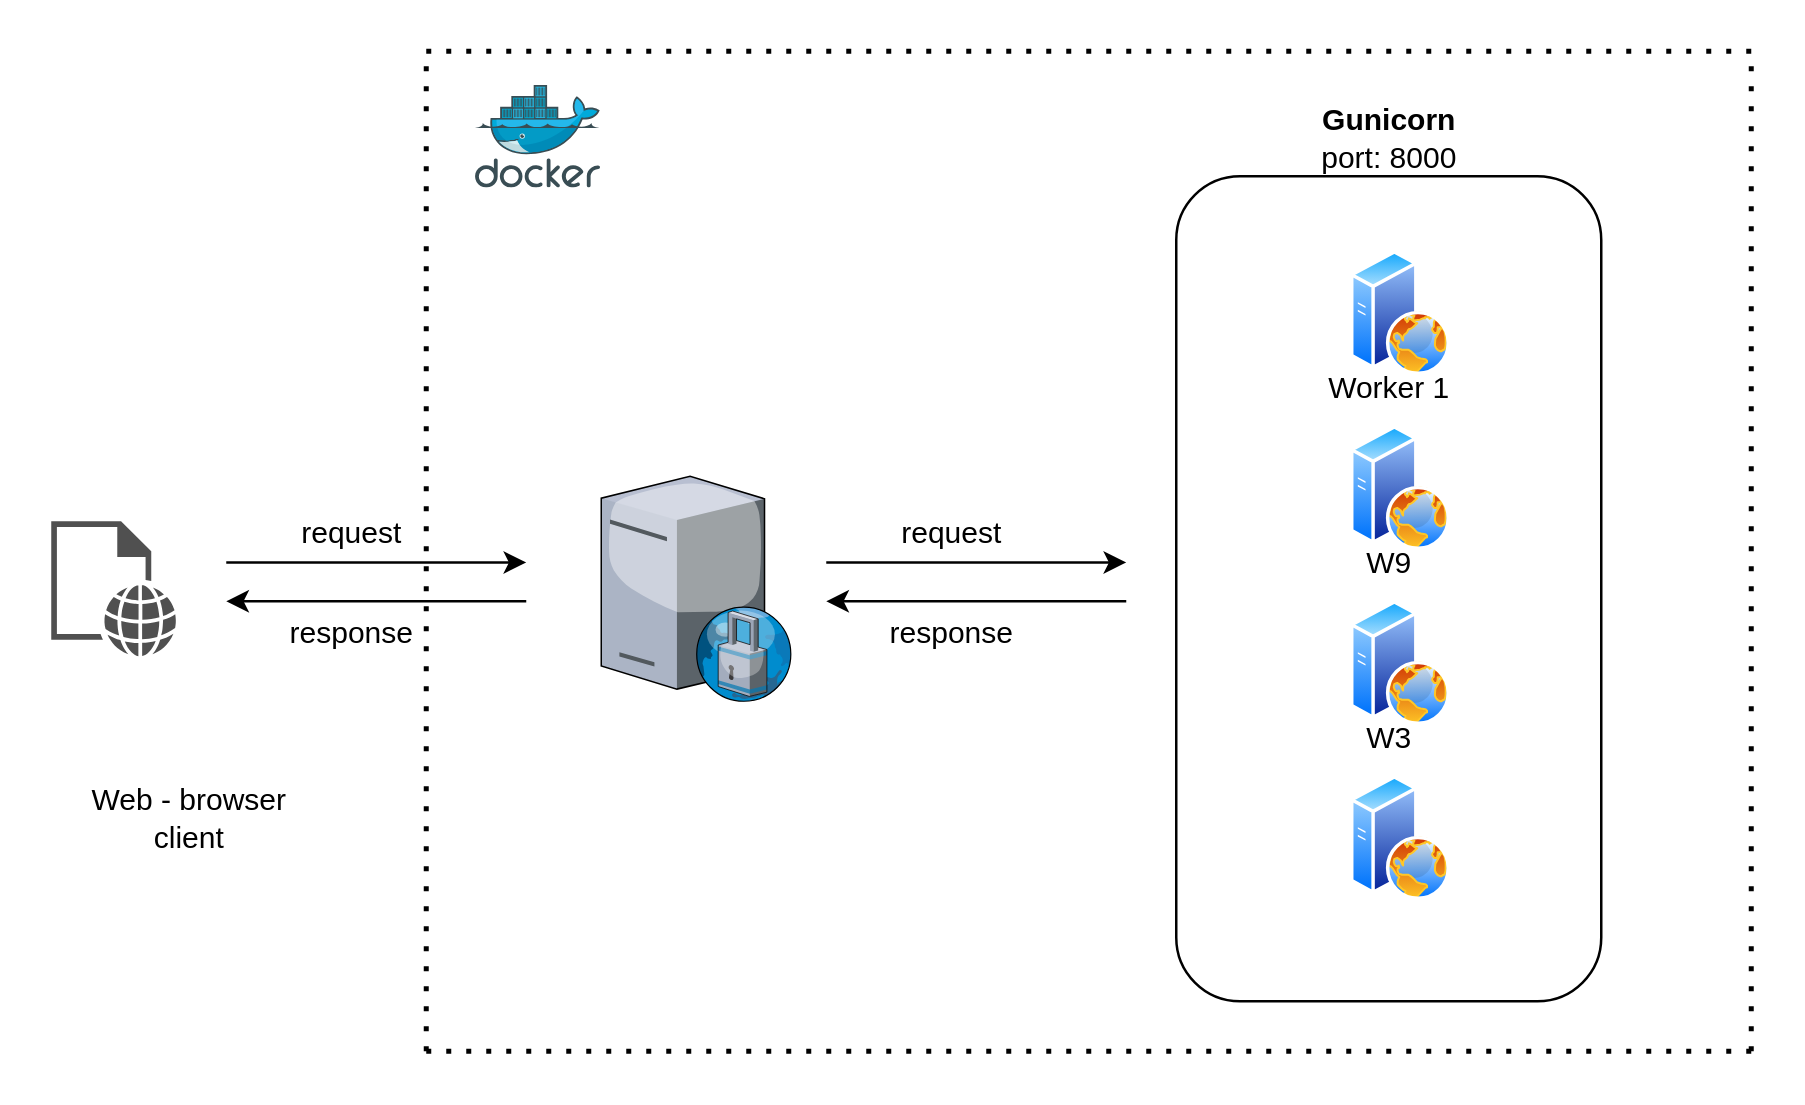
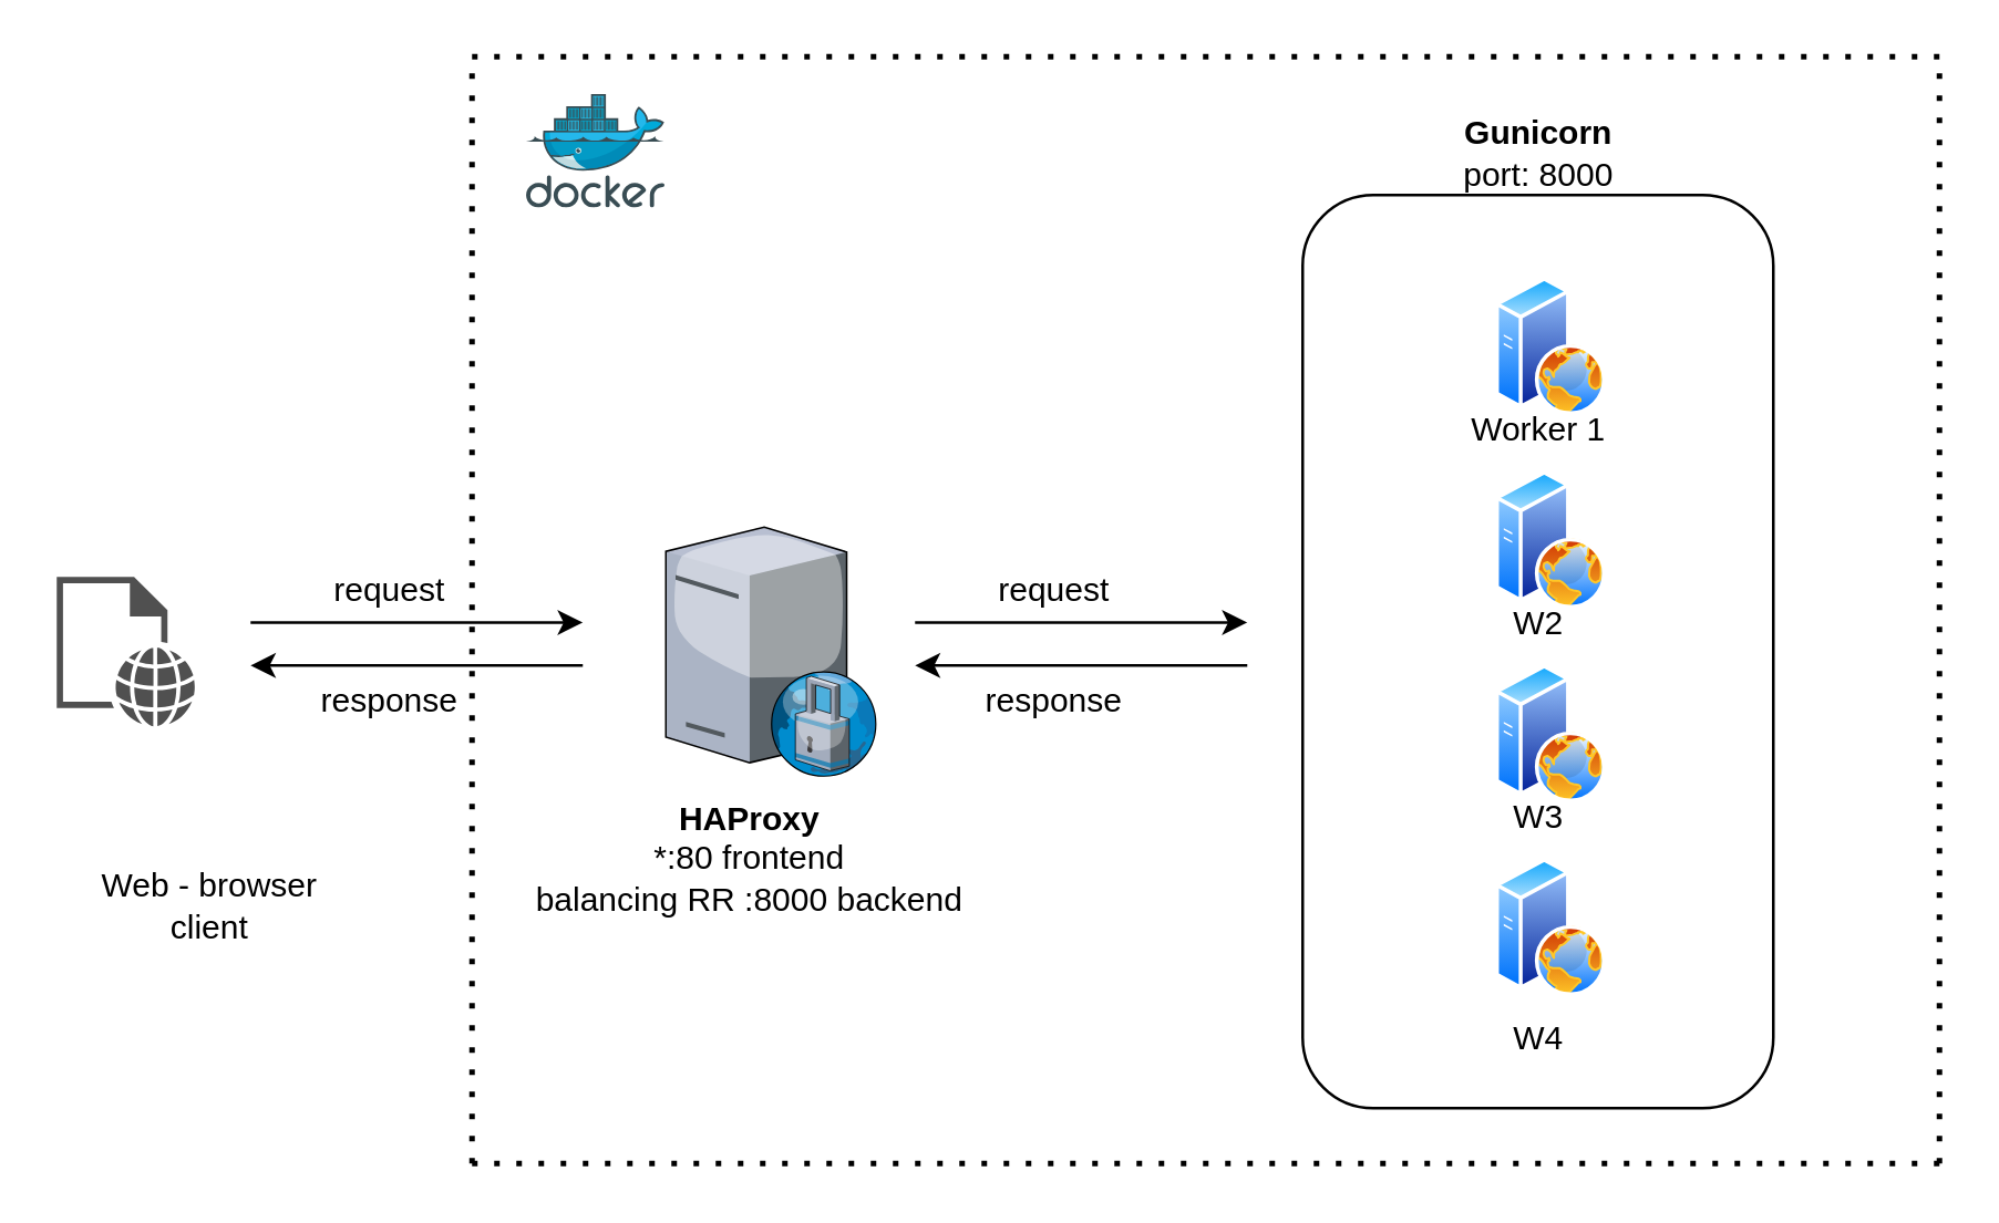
  <mxCell id="0" />
  <mxCell id="1" parent="0" />
  <mxCell id="2" value="" style="sketch=0;pointerEvents=1;shadow=0;dashed=0;html=1;strokeColor=none;fillColor=#505050;labelPosition=center;verticalLabelPosition=bottom;verticalAlign=top;outlineConnect=0;align=center;shape=mxgraph.office.concepts.web_page;" parent="1" vertex="1"><mxGeometry x="20" y="208" width="50" height="54" as="geometry" /></mxCell>
  <mxCell id="3" value="" style="verticalLabelPosition=bottom;sketch=0;aspect=fixed;html=1;verticalAlign=top;strokeColor=none;align=center;outlineConnect=0;shape=mxgraph.citrix.proxy_server;" parent="1" vertex="1"><mxGeometry x="240" y="190" width="76.5" height="90" as="geometry" /></mxCell>
+ <mxCell id="4" value="&lt;b&gt;HAProxy&lt;/b&gt;&lt;br&gt;*:80 frontend&lt;br&gt;balancing RR :8000 backend" style="text;html=1;align=center;verticalAlign=middle;resizable=0;points=[];autosize=1;strokeColor=none;fillColor=none;" parent="1" vertex="1"><mxGeometry x="180" y="280" width="180" height="60" as="geometry" /></mxCell>
  <mxCell id="5" value="" style="rounded=1;whiteSpace=wrap;html=1;" parent="1" vertex="1"><mxGeometry x="470" y="70" width="170" height="330" as="geometry" /></mxCell>
  <mxCell id="6" value="" style="image;aspect=fixed;perimeter=ellipsePerimeter;html=1;align=center;shadow=0;dashed=0;spacingTop=3;image=img/lib/active_directory/web_server.svg;" parent="1" vertex="1"><mxGeometry x="540" y="100" width="40" height="50" as="geometry" /></mxCell>
  <mxCell id="7" value="" style="image;aspect=fixed;perimeter=ellipsePerimeter;html=1;align=center;shadow=0;dashed=0;spacingTop=3;image=img/lib/active_directory/web_server.svg;" parent="1" vertex="1"><mxGeometry x="540" y="170" width="40" height="50" as="geometry" /></mxCell>
  <mxCell id="8" value="" style="image;aspect=fixed;perimeter=ellipsePerimeter;html=1;align=center;shadow=0;dashed=0;spacingTop=3;image=img/lib/active_directory/web_server.svg;" parent="1" vertex="1"><mxGeometry x="540" y="240" width="40" height="50" as="geometry" /></mxCell>
  <mxCell id="9" value="" style="image;aspect=fixed;perimeter=ellipsePerimeter;html=1;align=center;shadow=0;dashed=0;spacingTop=3;image=img/lib/active_directory/web_server.svg;" parent="1" vertex="1"><mxGeometry x="540" y="310" width="40" height="50" as="geometry" /></mxCell>
  <mxCell id="10" value="&lt;b&gt;Gunicorn&lt;/b&gt;&lt;br&gt;port: 8000" style="text;html=1;align=center;verticalAlign=middle;resizable=0;points=[];autosize=1;strokeColor=none;fillColor=none;" parent="1" vertex="1"><mxGeometry x="515" y="35" width="80" height="40" as="geometry" /></mxCell>
  <mxCell id="11" value="Worker 1" style="text;html=1;align=center;verticalAlign=middle;resizable=0;points=[];autosize=1;strokeColor=none;fillColor=none;" parent="1" vertex="1"><mxGeometry x="520" y="140" width="70" height="30" as="geometry" /></mxCell>
- <mxCell id="12" value="W9" style="text;html=1;align=center;verticalAlign=middle;resizable=0;points=[];autosize=1;strokeColor=none;fillColor=none;" parent="1" vertex="1"><mxGeometry x="535" y="210" width="40" height="30" as="geometry" /></mxCell>
+ <mxCell id="12" value="W2" style="text;html=1;align=center;verticalAlign=middle;resizable=0;points=[];autosize=1;strokeColor=none;fillColor=none;" parent="1" vertex="1"><mxGeometry x="535" y="210" width="40" height="30" as="geometry" /></mxCell>
  <mxCell id="13" value="W3" style="text;html=1;align=center;verticalAlign=middle;resizable=0;points=[];autosize=1;strokeColor=none;fillColor=none;" parent="1" vertex="1"><mxGeometry x="535" y="280" width="40" height="30" as="geometry" /></mxCell>
+ <mxCell id="14" value="W4" style="text;html=1;align=center;verticalAlign=middle;resizable=0;points=[];autosize=1;strokeColor=none;fillColor=none;" parent="1" vertex="1"><mxGeometry x="535" y="360" width="40" height="30" as="geometry" /></mxCell>
  <mxCell id="15" value="Web - browser&lt;br&gt;client" style="text;html=1;align=center;verticalAlign=middle;resizable=0;points=[];autosize=1;strokeColor=none;fillColor=none;" parent="1" vertex="1"><mxGeometry x="25" y="307" width="100" height="40" as="geometry" /></mxCell>
  <mxCell id="16" value="" style="endArrow=classic;html=1;rounded=0;" parent="1" edge="1"><mxGeometry width="50" height="50" relative="1" as="geometry"><mxPoint x="90" y="224.5" as="sourcePoint" /><mxPoint x="210" y="224.5" as="targetPoint" /></mxGeometry></mxCell>
  <mxCell id="17" value="" style="endArrow=classic;html=1;rounded=0;" parent="1" edge="1"><mxGeometry width="50" height="50" relative="1" as="geometry"><mxPoint x="210" y="240" as="sourcePoint" /><mxPoint x="90" y="240" as="targetPoint" /></mxGeometry></mxCell>
  <mxCell id="18" value="request" style="text;html=1;align=center;verticalAlign=middle;resizable=0;points=[];autosize=1;strokeColor=none;fillColor=none;" parent="1" vertex="1"><mxGeometry x="110" y="198" width="60" height="30" as="geometry" /></mxCell>
  <mxCell id="19" value="response" style="text;html=1;align=center;verticalAlign=middle;resizable=0;points=[];autosize=1;strokeColor=none;fillColor=none;" parent="1" vertex="1"><mxGeometry x="105" y="238" width="70" height="30" as="geometry" /></mxCell>
  <mxCell id="20" value="" style="endArrow=classic;html=1;rounded=0;" parent="1" edge="1"><mxGeometry width="50" height="50" relative="1" as="geometry"><mxPoint x="330" y="224.5" as="sourcePoint" /><mxPoint x="450" y="224.5" as="targetPoint" /></mxGeometry></mxCell>
  <mxCell id="21" value="" style="endArrow=classic;html=1;rounded=0;" parent="1" edge="1"><mxGeometry width="50" height="50" relative="1" as="geometry"><mxPoint x="450" y="240" as="sourcePoint" /><mxPoint x="330" y="240" as="targetPoint" /></mxGeometry></mxCell>
  <mxCell id="22" value="request" style="text;html=1;align=center;verticalAlign=middle;resizable=0;points=[];autosize=1;strokeColor=none;fillColor=none;" parent="1" vertex="1"><mxGeometry x="350" y="198" width="60" height="30" as="geometry" /></mxCell>
  <mxCell id="23" value="response" style="text;html=1;align=center;verticalAlign=middle;resizable=0;points=[];autosize=1;strokeColor=none;fillColor=none;" parent="1" vertex="1"><mxGeometry x="345" y="238" width="70" height="30" as="geometry" /></mxCell>
  <mxCell id="24" value="" style="shape=image;html=1;verticalAlign=top;verticalLabelPosition=bottom;labelBackgroundColor=#ffffff;imageAspect=0;aspect=fixed;image=https://cdn4.iconfinder.com/data/icons/scripting-and-programming-languages/512/660277-Python_logo-128.png" parent="1" vertex="1"><mxGeometry x="590" y="356" width="38" height="38" as="geometry" /></mxCell>
  <mxCell id="25" value="" style="endArrow=none;dashed=1;html=1;dashPattern=1 3;strokeWidth=2;rounded=0;" parent="1" edge="1"><mxGeometry width="50" height="50" relative="1" as="geometry"><mxPoint x="170" y="420" as="sourcePoint" /><mxPoint x="170" y="20" as="targetPoint" /></mxGeometry></mxCell>
  <mxCell id="26" value="" style="endArrow=none;dashed=1;html=1;dashPattern=1 3;strokeWidth=2;rounded=0;" parent="1" edge="1"><mxGeometry width="50" height="50" relative="1" as="geometry"><mxPoint x="170" y="420" as="sourcePoint" /><mxPoint x="700" y="420" as="targetPoint" /></mxGeometry></mxCell>
  <mxCell id="27" value="" style="endArrow=none;dashed=1;html=1;dashPattern=1 3;strokeWidth=2;rounded=0;" parent="1" edge="1"><mxGeometry width="50" height="50" relative="1" as="geometry"><mxPoint x="700" y="420" as="sourcePoint" /><mxPoint x="700" y="20" as="targetPoint" /></mxGeometry></mxCell>
  <mxCell id="28" value="" style="endArrow=none;dashed=1;html=1;dashPattern=1 3;strokeWidth=2;rounded=0;" parent="1" edge="1"><mxGeometry width="50" height="50" relative="1" as="geometry"><mxPoint x="700" y="20" as="sourcePoint" /><mxPoint x="170" y="20" as="targetPoint" /></mxGeometry></mxCell>
  <mxCell id="29" value="" style="image;sketch=0;aspect=fixed;html=1;points=[];align=center;fontSize=12;image=img/lib/mscae/Docker.svg;" parent="1" vertex="1"><mxGeometry x="190" y="34" width="50" height="41" as="geometry" /></mxCell>
